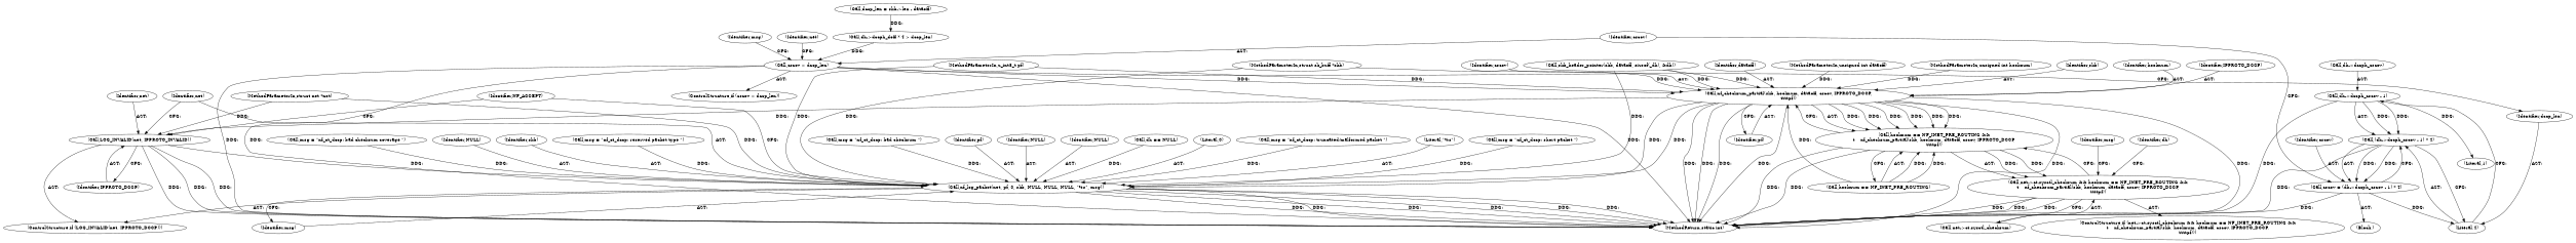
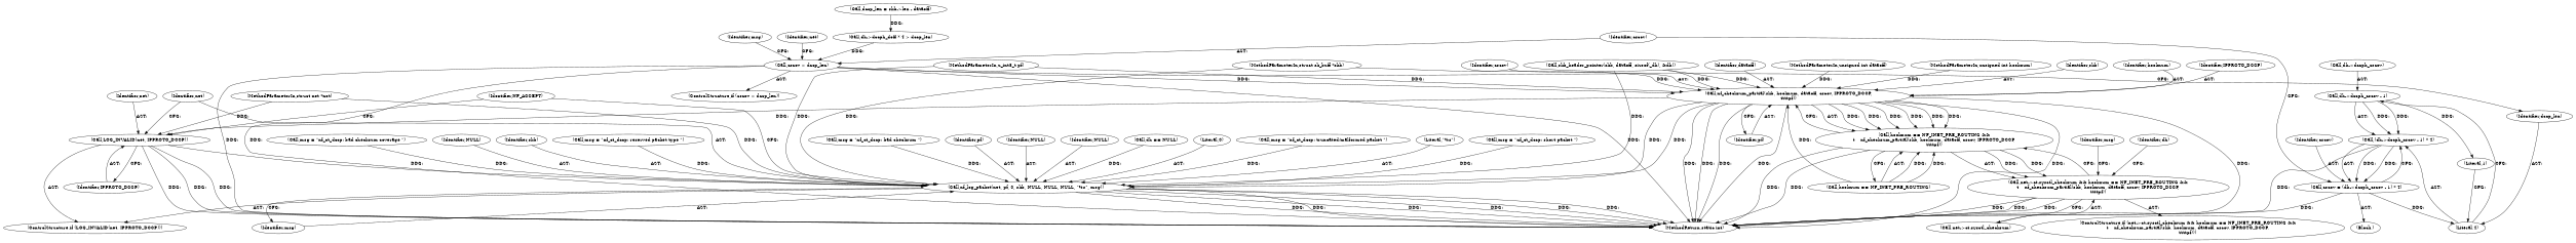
  digraph {
    n1 [label="(Call,dh->dccph_cscov - 1)"]
    n2 [label="(Call,(dh->dccph_cscov - 1) * 4)"]
    n3 [label="(MethodReturn,static int)"]
    n4 [label="(Literal,1)"]
    n5 [label="(Call,cscov = (dh->dccph_cscov - 1) * 4)"]
    n6 [label="(Literal,4)"]
    n7 [label="(Block,)"]
    n8 [label="(Call,cscov > dccp_len)"]
    n9 [label="(Call,nf_checksum_partial(skb, hooknum, dataoff, cscov, IPPROTO_DCCP,\n\t\t\t\tpf))"]
    n10 [label="(ControlStructure,if (cscov > dccp_len))"]
    n11 [label="(Identifier,dccp_len)"]
    n12 [label="(Call,hooknum == NF_INET_PRE_ROUTING &&\n\t    nf_checksum_partial(skb, hooknum, dataoff, cscov, IPPROTO_DCCP,\n\t\t\t\tpf))"]
-   n13 [label="(Call,LOG_INVALID(net, IPPROTO_INVALID))"]
+   n13 [label="(Call,LOG_INVALID(net, IPPROTO_DCCP))"]
    n14 [label="(Call,nf_log_packet(net, pf, 0, skb, NULL, NULL, NULL, \"%s\", msg))"]
    n15 [label="(Identifier,pf)"]
    n16 [label="(Call,net->ct.sysctl_checksum && hooknum == NF_INET_PRE_ROUTING &&\n\t    nf_checksum_partial(skb, hooknum, dataoff, cscov, IPPROTO_DCCP,\n\t\t\t\tpf))"]
    n17 [label="(Call,hooknum == NF_INET_PRE_ROUTING)"]
    n18 [label="(ControlStructure,if (LOG_INVALID(net, IPPROTO_DCCP)))"]
    n19 [label="(Identifier,IPPROTO_DCCP)"]
    n20 [label="(Identifier,msg)"]
    n21 [label="(Call,net->ct.sysctl_checksum)"]
    n22 [label="(ControlStructure,if (net->ct.sysctl_checksum && hooknum == NF_INET_PRE_ROUTING &&\n\t    nf_checksum_partial(skb, hooknum, dataoff, cscov, IPPROTO_DCCP,\n\t\t\t\tpf)))"]
    n23 [label="(Identifier,cscov)"]
    n24 [label="(Call,msg = \"nf_ct_dccp: truncated/malformed packet \")"]
    n25 [label="(Identifier,dataoff)"]
    n26 [label="(Identifier,skb)"]
    n27 [label="(Identifier,msg)"]
    n28 [label="(Identifier,dh)"]
    n29 [label="(Call,msg = \"nf_ct_dccp: reserved packet type \")"]
    n30 [label="(Call,skb_header_pointer(skb, dataoff, sizeof(_dh), &dh))"]
    n31 [label="(Identifier,net)"]
    n32 [label="(MethodParameterIn,unsigned int dataoff)"]
    n33 [label="(MethodParameterIn,unsigned int hooknum)"]
    n34 [label="(Call,msg = \"nf_ct_dccp: bad checksum \")"]
    n35 [label="(Identifier,net)"]
    n36 [label="(Identifier,NF_ACCEPT)"]
    n37 [label="(Identifier,pf)"]
    n38 [label="(Identifier,skb)"]
    n39 [label="(MethodParameterIn,struct net *net)"]
    n40 [label="(Identifier,NULL)"]
    n41 [label="(Identifier,net)"]
    n42 [label="(Identifier,NULL)"]
    n43 [label="(Call,dh == NULL)"]
    n44 [label="(Identifier,hooknum)"]
    n45 [label="(Literal,0)"]
    n46 [label="(Call,dccp_len = skb->len - dataoff)"]
    n47 [label="(Call,dh->dccph_doff * 4 > dccp_len)"]
    n48 [label="(MethodParameterIn,struct sk_buff *skb)"]
    n49 [label="(Identifier,msg)"]
    n50 [label="(Identifier,IPPROTO_DCCP)"]
    n51 [label="(Identifier,cscov)"]
    n52 [label="(Call,dh->dccph_cscov)"]
    n53 [label="(Literal,\"%s\")"]
    n54 [label="(Call,msg = \"nf_ct_dccp: short packet \")"]
    n55 [label="(Identifier,cscov)"]
    n56 [label="(Call,msg = \"nf_ct_dccp: bad checksum coverage \")"]
    n57 [label="(Identifier,NULL)"]
    n58 [label="(MethodParameterIn,u_int8_t pf)"]
    n1 -> n2 [label="AST: "]
    n1 -> n2 [label="DDG: "]
    n1 -> n2 [label="DDG: "]
-   n1 -> n3 [label="DDG: "]
    n1 -> n4 [label="DDG: "]
    n2 -> n3 [label="DDG: "]
    n2 -> n5 [label="AST: "]
    n2 -> n5 [label="DDG: "]
    n2 -> n5 [label="DDG: "]
-   n2 -> n6 [label="CFG: "]
+   n4 -> n6 [label="CFG: "]
    n5 -> n2 [label="CFG: "]
    n5 -> n3 [label="DDG: "]
    n5 -> n6 [label="DDG: "]
    n5 -> n7 [label="AST: "]
    n6 -> n1 [label="CFG: "]
    n6 -> n2 [label="AST: "]
    n8 -> n3 [label="DDG: "]
    n8 -> n3 [label="DDG: "]
    n8 -> n3 [label="DDG: "]
    n8 -> n9 [label="DDG: "]
    n8 -> n10 [label="AST: "]
    n8 -> n11 [label="CFG: "]
    n9 -> n3 [label="DDG: "]
    n9 -> n3 [label="DDG: "]
    n9 -> n3 [label="DDG: "]
    n9 -> n3 [label="DDG: "]
    n9 -> n3 [label="DDG: "]
    n9 -> n3 [label="DDG: "]
    n9 -> n12 [label="AST: "]
    n9 -> n12 [label="DDG: "]
    n9 -> n12 [label="DDG: "]
    n9 -> n12 [label="DDG: "]
    n9 -> n12 [label="DDG: "]
    n9 -> n12 [label="DDG: "]
    n9 -> n12 [label="DDG: "]
    n9 -> n13 [label="DDG: "]
    n9 -> n14 [label="DDG: "]
    n9 -> n14 [label="DDG: "]
    n9 -> n15 [label="CFG: "]
    n11 -> n6 [label="AST: "]
    n12 -> n3 [label="DDG: "]
    n12 -> n3 [label="DDG: "]
    n12 -> n9 [label="CFG: "]
    n12 -> n16 [label="AST: "]
    n12 -> n16 [label="DDG: "]
    n12 -> n16 [label="DDG: "]
    n12 -> n17 [label="CFG: "]
    n13 -> n3 [label="DDG: "]
    n13 -> n3 [label="DDG: "]
    n13 -> n3 [label="DDG: "]
    n13 -> n14 [label="DDG: "]
    n13 -> n18 [label="AST: "]
    n13 -> n19 [label="CFG: "]
    n14 -> n3 [label="DDG: "]
    n14 -> n3 [label="DDG: "]
    n14 -> n3 [label="DDG: "]
    n14 -> n3 [label="DDG: "]
    n14 -> n3 [label="DDG: "]
    n14 -> n3 [label="DDG: "]
    n14 -> n18 [label="AST: "]
    n14 -> n20 [label="CFG: "]
    n15 -> n9 [label="AST: "]
    n16 -> n3 [label="DDG: "]
    n16 -> n3 [label="DDG: "]
    n16 -> n3 [label="DDG: "]
    n16 -> n12 [label="CFG: "]
    n16 -> n21 [label="CFG: "]
    n16 -> n22 [label="AST: "]
    n17 -> n9 [label="DDG: "]
    n17 -> n12 [label="AST: "]
    n17 -> n12 [label="DDG: "]
    n17 -> n12 [label="DDG: "]
    n19 -> n13 [label="AST: "]
    n20 -> n14 [label="AST: "]
    n21 -> n16 [label="AST: "]
    n23 -> n5 [label="CFG: "]
    n23 -> n8 [label="AST: "]
    n24 -> n14 [label="DDG: "]
    n25 -> n9 [label="AST: "]
    n26 -> n14 [label="AST: "]
    n27 -> n8 [label="CFG: "]
    n28 -> n16 [label="CFG: "]
    n29 -> n14 [label="DDG: "]
    n30 -> n9 [label="DDG: "]
    n30 -> n9 [label="DDG: "]
    n30 -> n14 [label="DDG: "]
    n31 -> n13 [label="AST: "]
    n32 -> n9 [label="DDG: "]
    n33 -> n9 [label="DDG: "]
    n34 -> n14 [label="DDG: "]
    n35 -> n13 [label="CFG: "]
    n35 -> n14 [label="AST: "]
    n36 -> n13 [label="CFG: "]
    n36 -> n14 [label="CFG: "]
    n37 -> n14 [label="AST: "]
    n38 -> n9 [label="AST: "]
    n39 -> n13 [label="DDG: "]
    n39 -> n14 [label="DDG: "]
    n40 -> n14 [label="AST: "]
    n41 -> n8 [label="CFG: "]
    n42 -> n14 [label="AST: "]
    n43 -> n14 [label="DDG: "]
    n44 -> n9 [label="AST: "]
    n45 -> n14 [label="AST: "]
    n46 -> n47 [label="DDG: "]
    n47 -> n8 [label="DDG: "]
    n48 -> n9 [label="DDG: "]
    n48 -> n14 [label="DDG: "]
    n49 -> n16 [label="CFG: "]
    n50 -> n9 [label="AST: "]
    n51 -> n5 [label="AST: "]
    n52 -> n1 [label="AST: "]
    n53 -> n14 [label="AST: "]
    n54 -> n14 [label="DDG: "]
    n55 -> n9 [label="AST: "]
    n56 -> n14 [label="DDG: "]
    n57 -> n14 [label="AST: "]
    n58 -> n9 [label="DDG: "]
    n58 -> n14 [label="DDG: "]
  }
